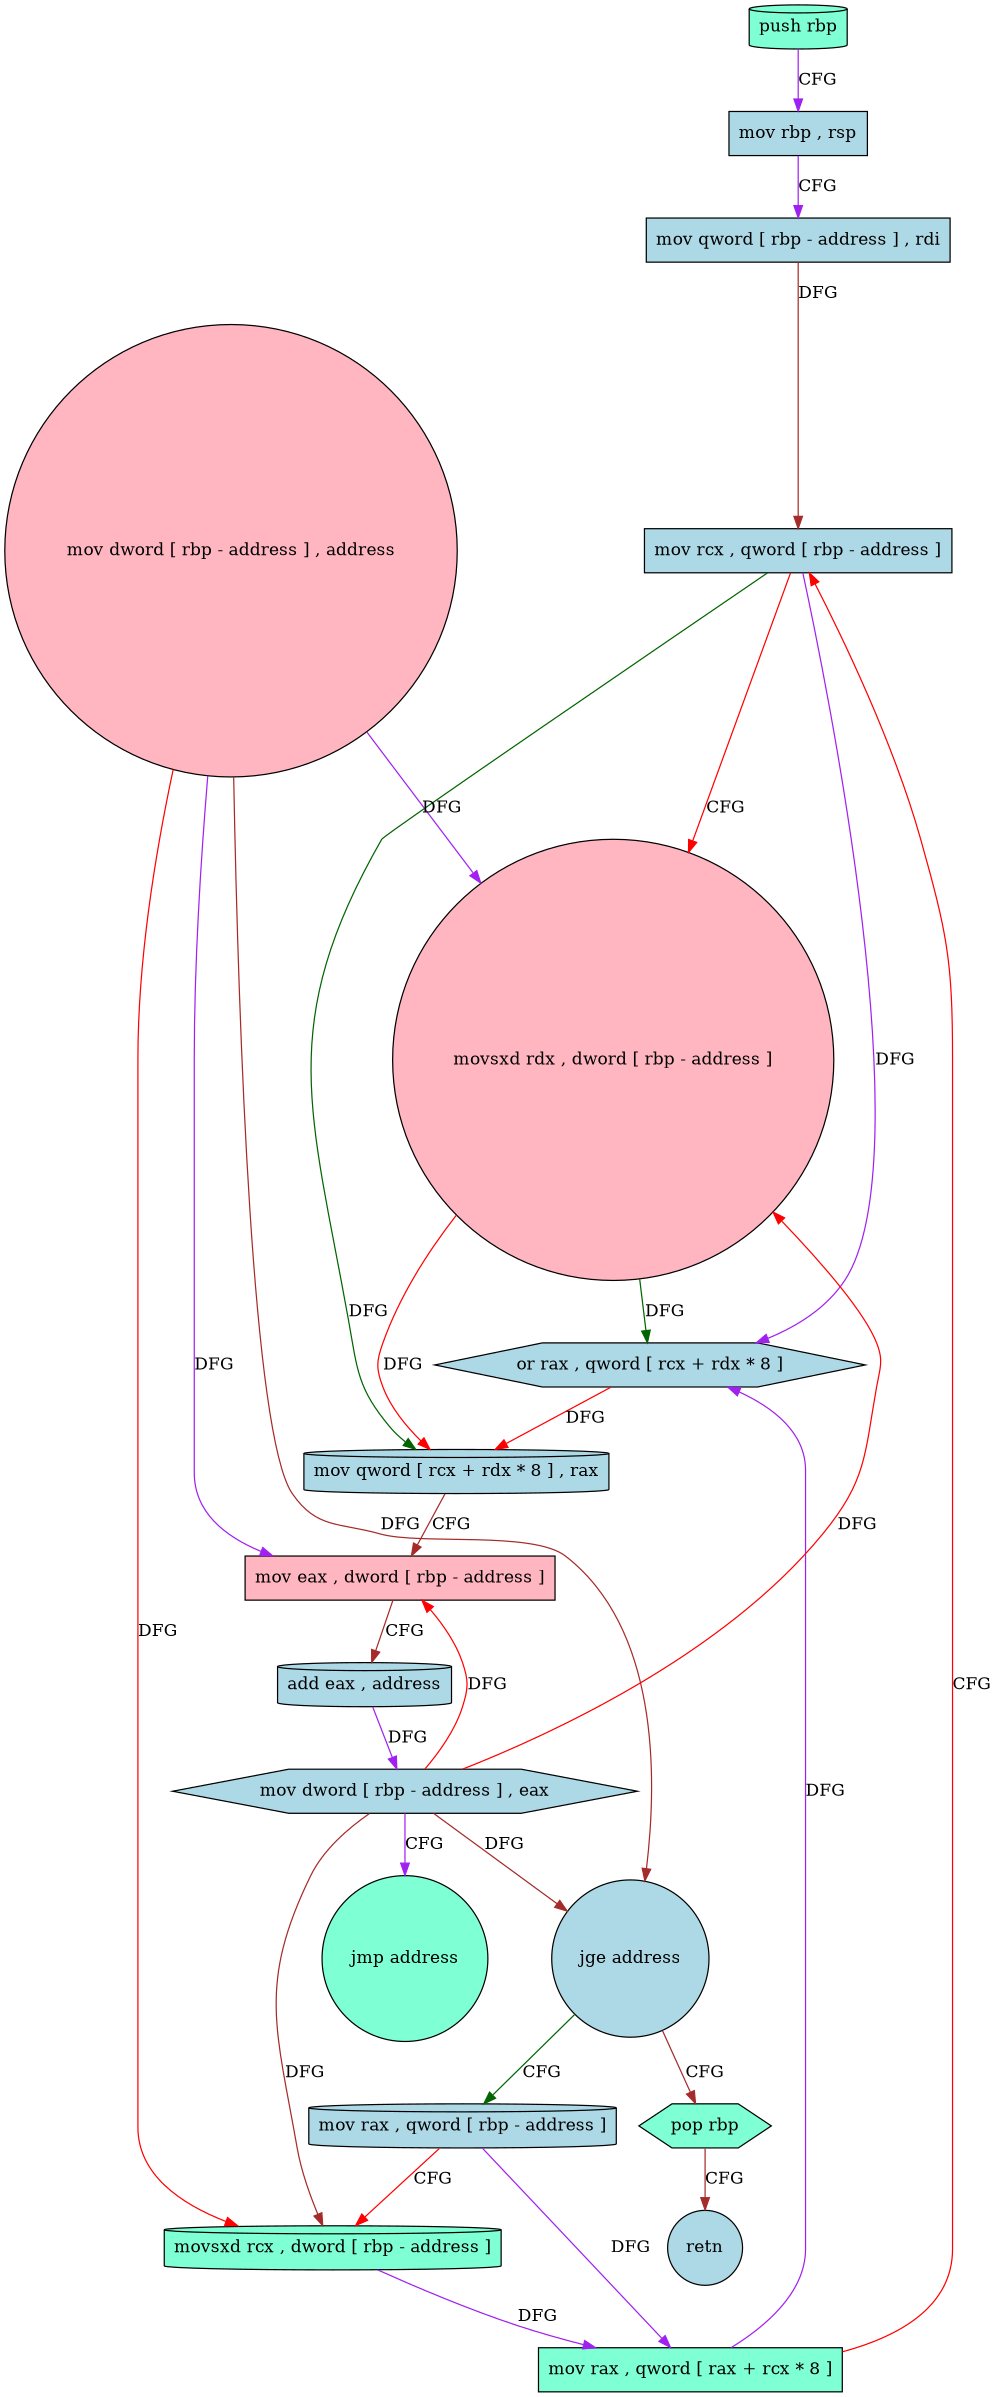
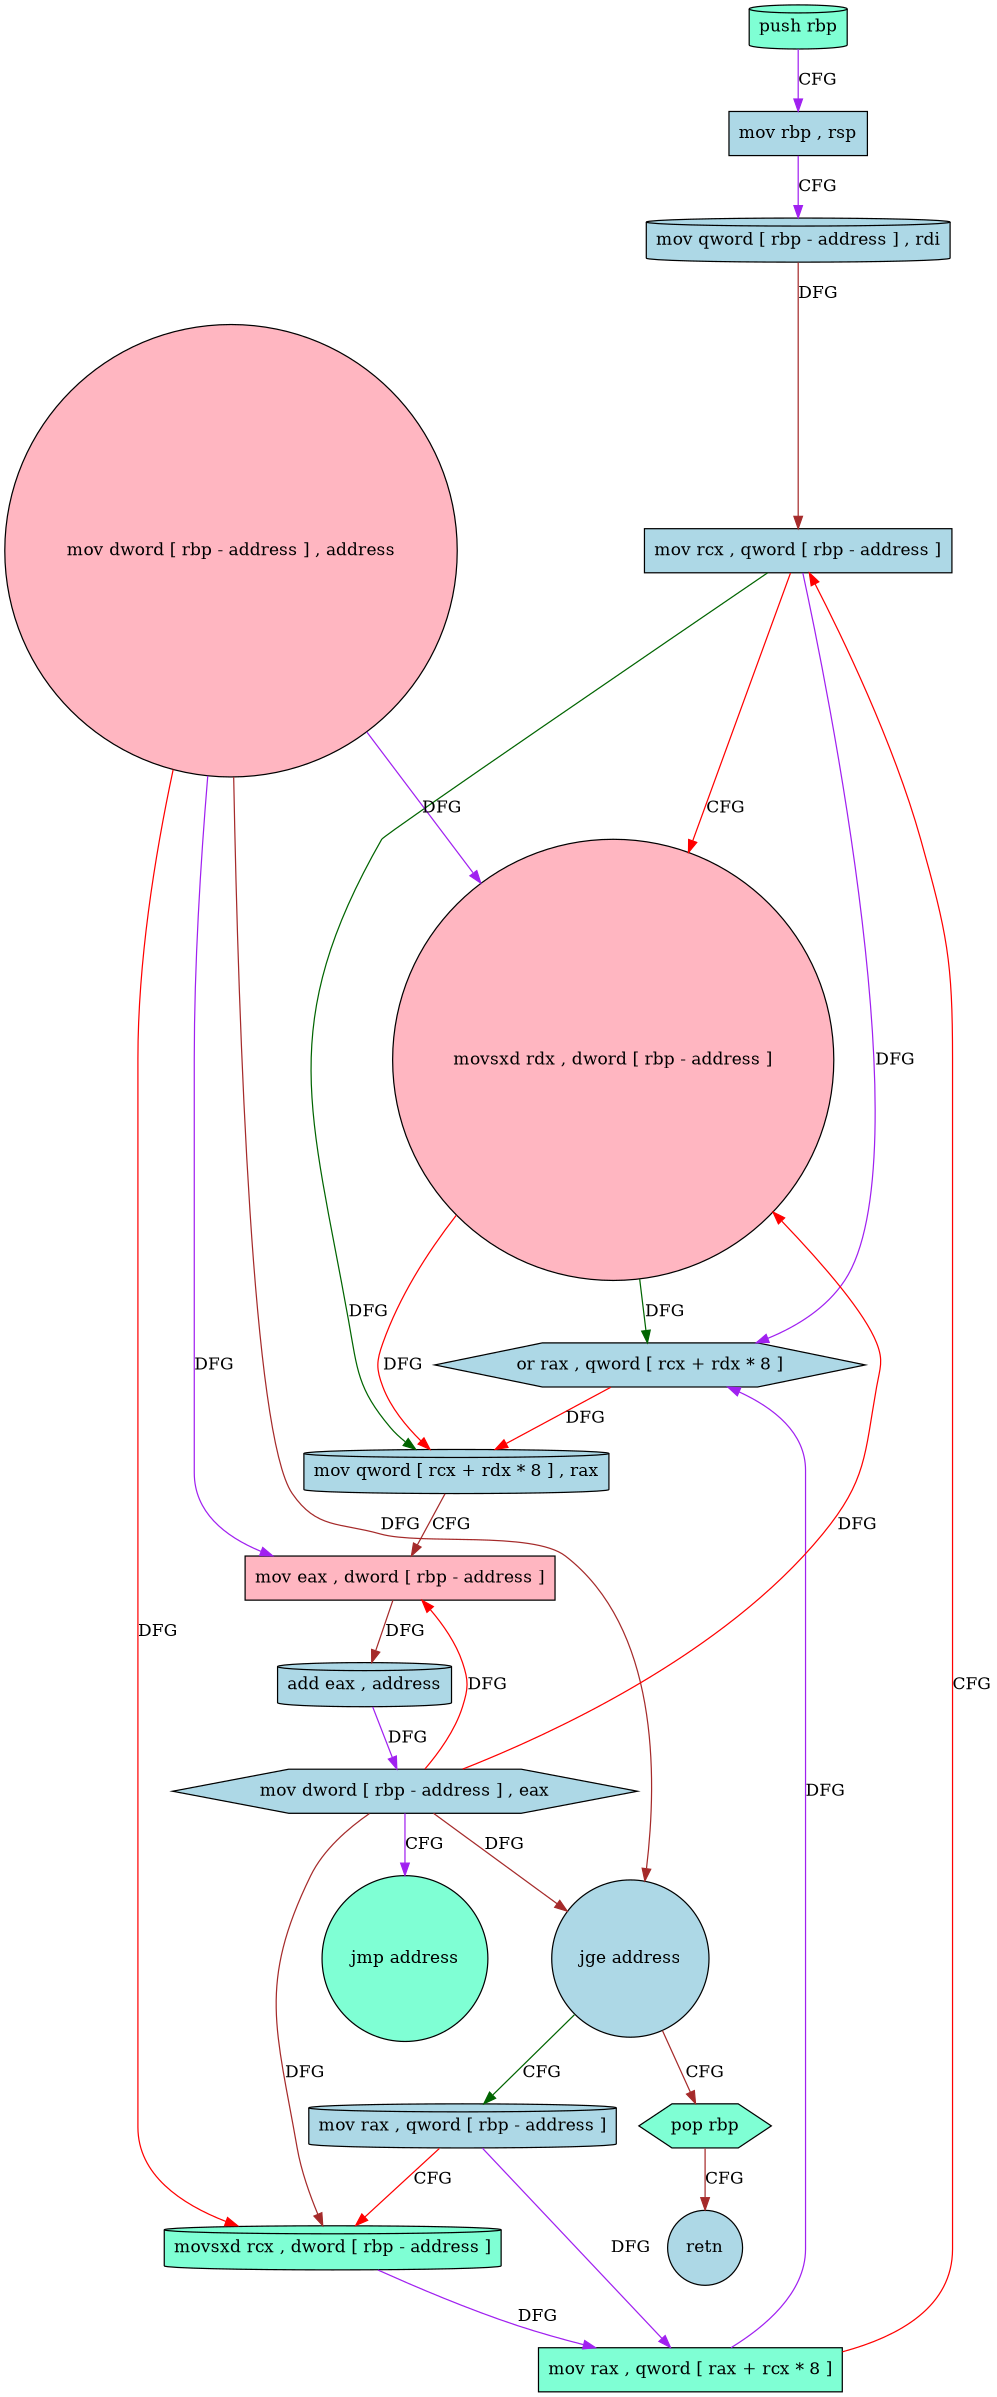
  digraph {
    node [fillcolor=lightblue shape=cylinder style=filled]
    edge [color=purple]
    n1 [fillcolor=aquamarine label="push rbp"]
    n2 [label="mov rbp , rsp" shape=box]
-   n3 [label="mov qword [ rbp - address ] , rdi" shape=box]
+   n3 [label="mov qword [ rbp - address ] , rdi"]
    n4 [label="mov rcx , qword [ rbp - address ]" shape=box]
    n5 [fillcolor=lightpink label="movsxd rdx , dword [ rbp - address ]" shape=circle]
    n6 [label="or rax , qword [ rcx + rdx * 8 ]" shape=hexagon]
    n7 [label="mov qword [ rcx + rdx * 8 ] , rax"]
    n8 [fillcolor=lightpink label="mov dword [ rbp - address ] , address" shape=circle]
    n9 [fillcolor=aquamarine label="movsxd rcx , dword [ rbp - address ]"]
    n10 [fillcolor=lightpink label="mov eax , dword [ rbp - address ]" shape=box]
    n11 [label="jge address" shape=circle]
    n12 [label="mov rax , qword [ rbp - address ]"]
    n13 [fillcolor=aquamarine label="mov rax , qword [ rax + rcx * 8 ]" shape=box]
    n14 [label="add eax , address"]
    n15 [fillcolor=aquamarine label="pop rbp" shape=hexagon]
    n16 [label=retn shape=circle]
    n17 [label="mov dword [ rbp - address ] , eax" shape=hexagon]
    n18 [fillcolor=aquamarine label="jmp address" shape=circle]
    n1 -> n2 [label=CFG]
    n2 -> n3 [label=CFG]
    n3 -> n4 [color=brown label=DFG]
    n4 -> n5 [color=red label=CFG]
    n4 -> n6 [label=DFG]
    n4 -> n7 [color=darkgreen label=DFG]
    n5 -> n6 [color=darkgreen label=DFG]
    n5 -> n7 [color=red label=DFG]
    n6 -> n7 [color=red label=DFG]
    n7 -> n10 [color=brown label=CFG]
    n8 -> n5 [label=DFG]
    n8 -> n9 [color=red label=DFG]
    n8 -> n10 [label=DFG]
    n8 -> n11 [color=brown label=DFG]
    n9 -> n13 [label=DFG]
-   n10 -> n14 [color=brown label=CFG]
+   n10 -> n14 [color=brown label=DFG]
    n11 -> n12 [color=darkgreen label=CFG]
    n11 -> n15 [color=brown label=CFG]
    n12 -> n9 [color=red label=CFG]
    n12 -> n13 [label=DFG]
    n13 -> n4 [color=red label=CFG]
    n13 -> n6 [label=DFG]
    n14 -> n17 [label=DFG]
    n15 -> n16 [color=brown label=CFG]
    n17 -> n5 [color=red label=DFG]
    n17 -> n9 [color=brown label=DFG]
    n17 -> n10 [color=red label=DFG]
    n17 -> n11 [color=brown label=DFG]
    n17 -> n18 [label=CFG]
  }
